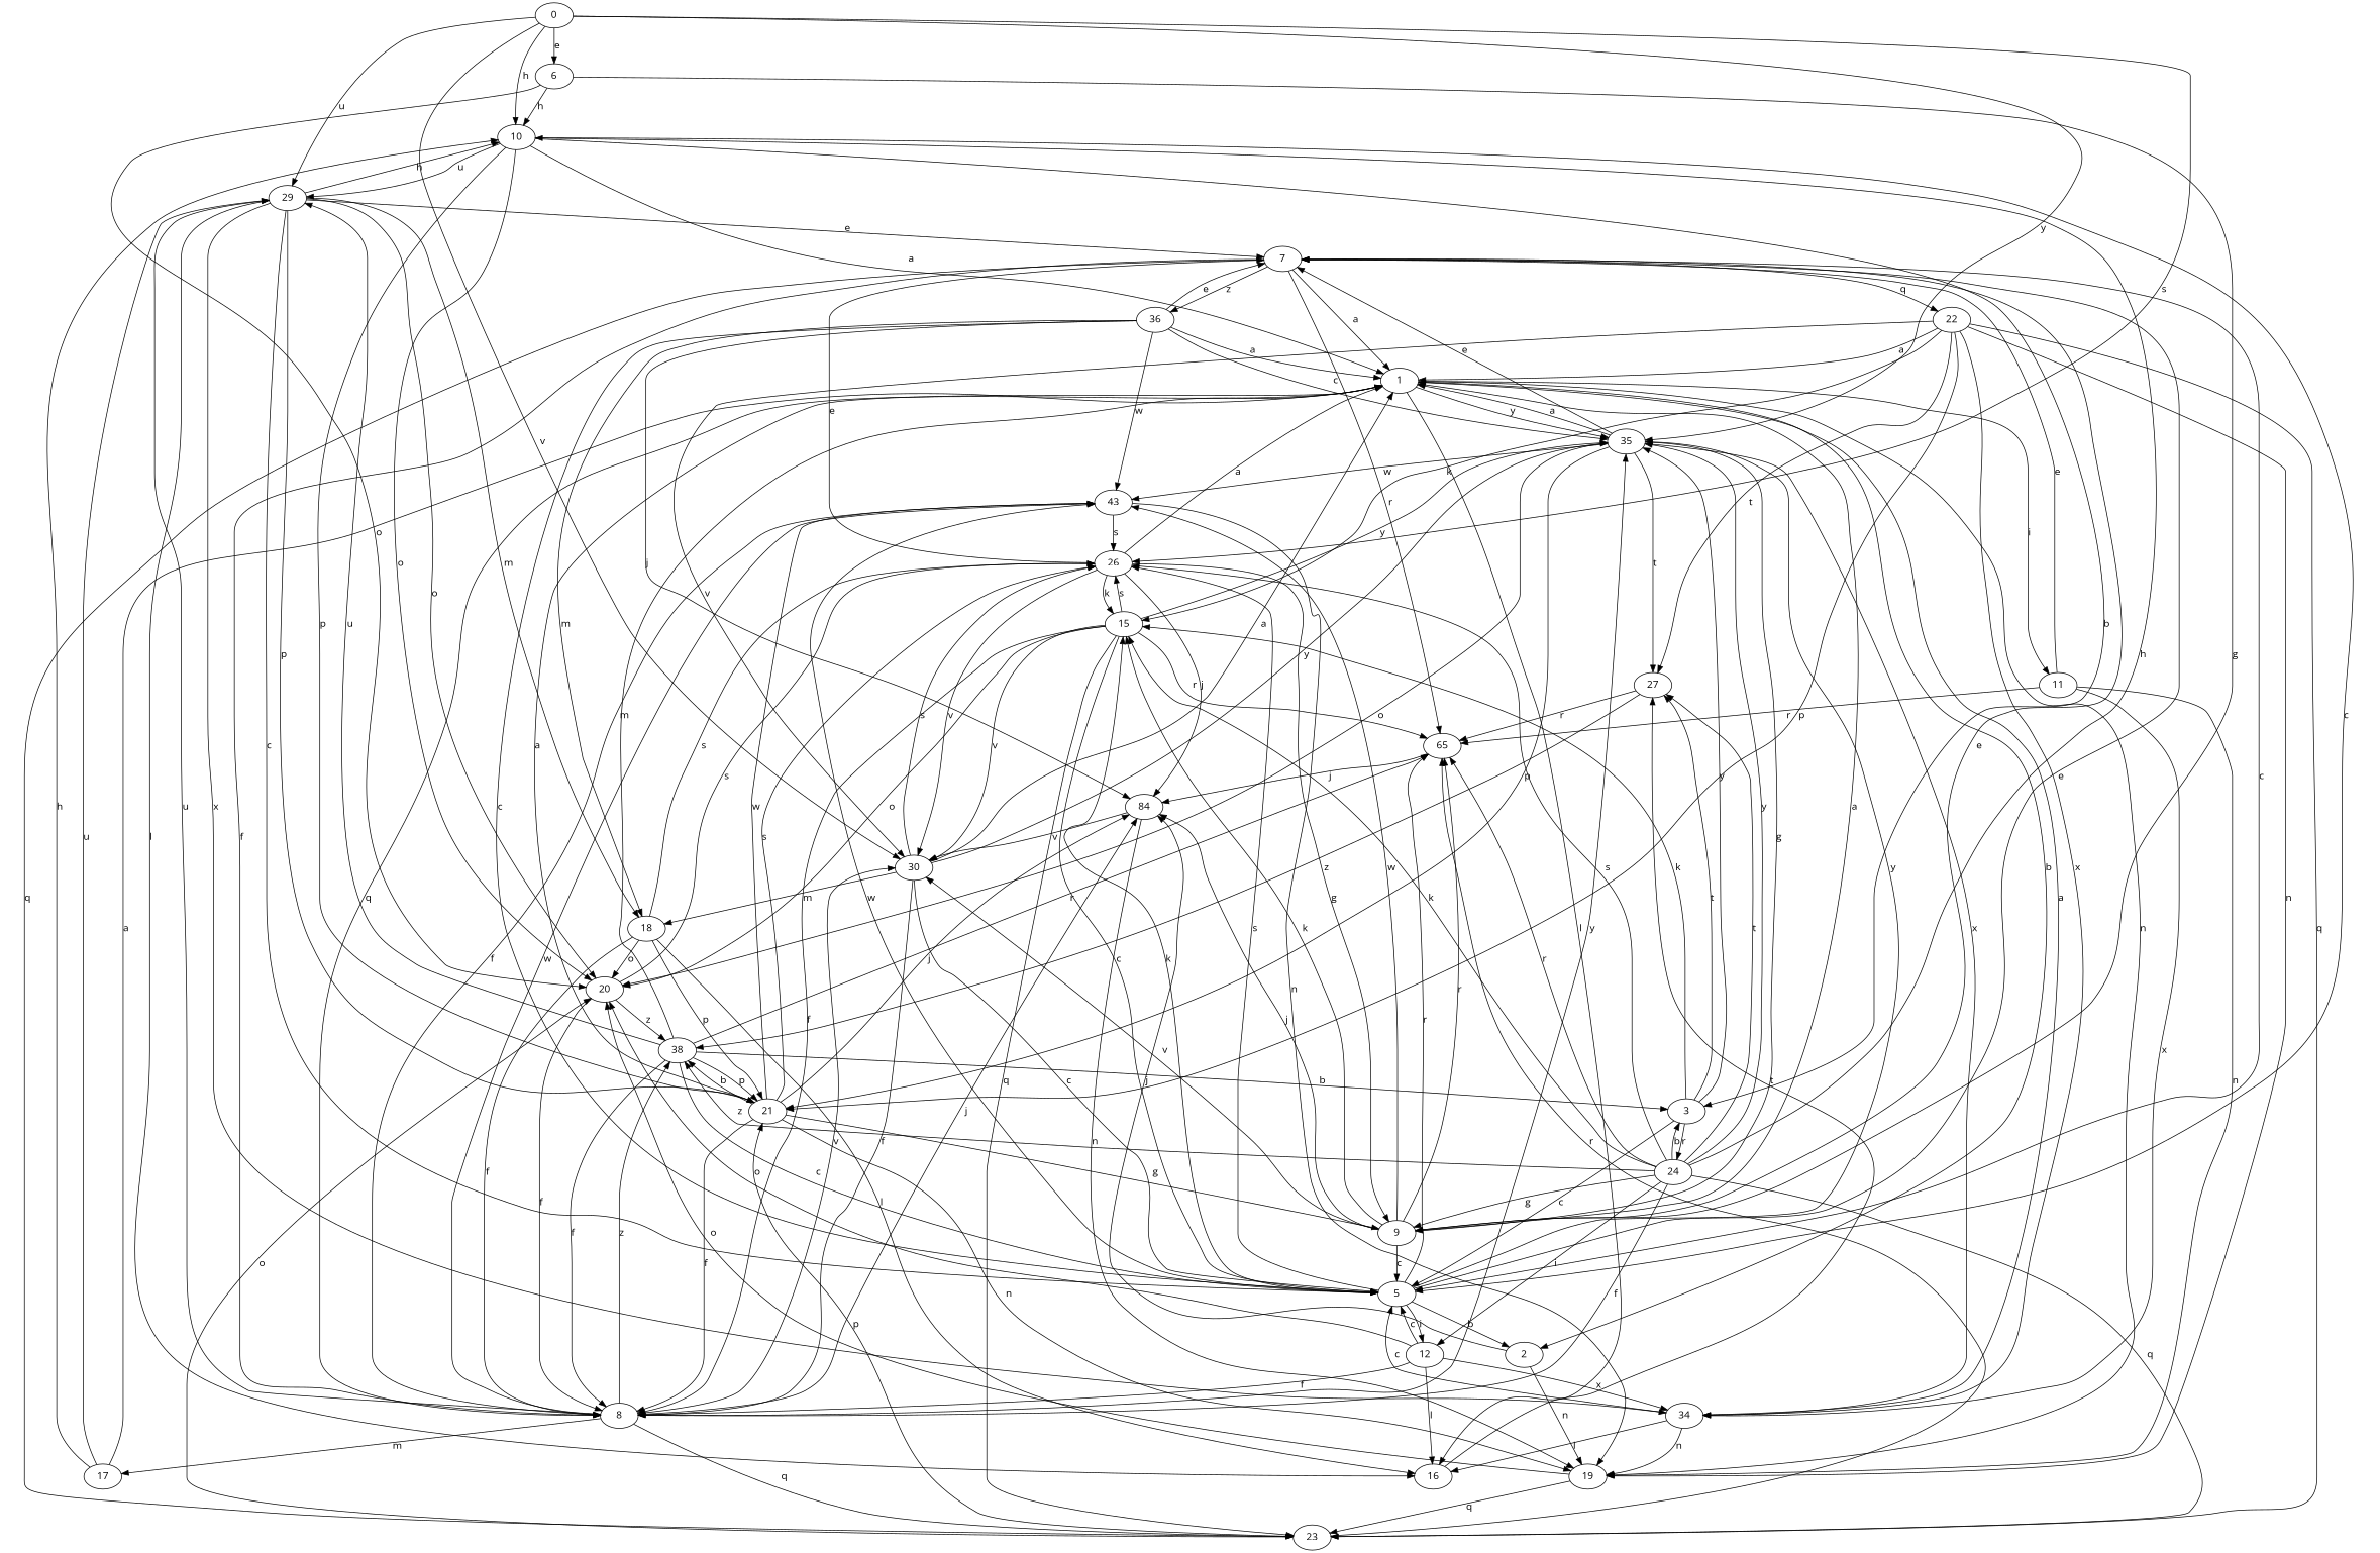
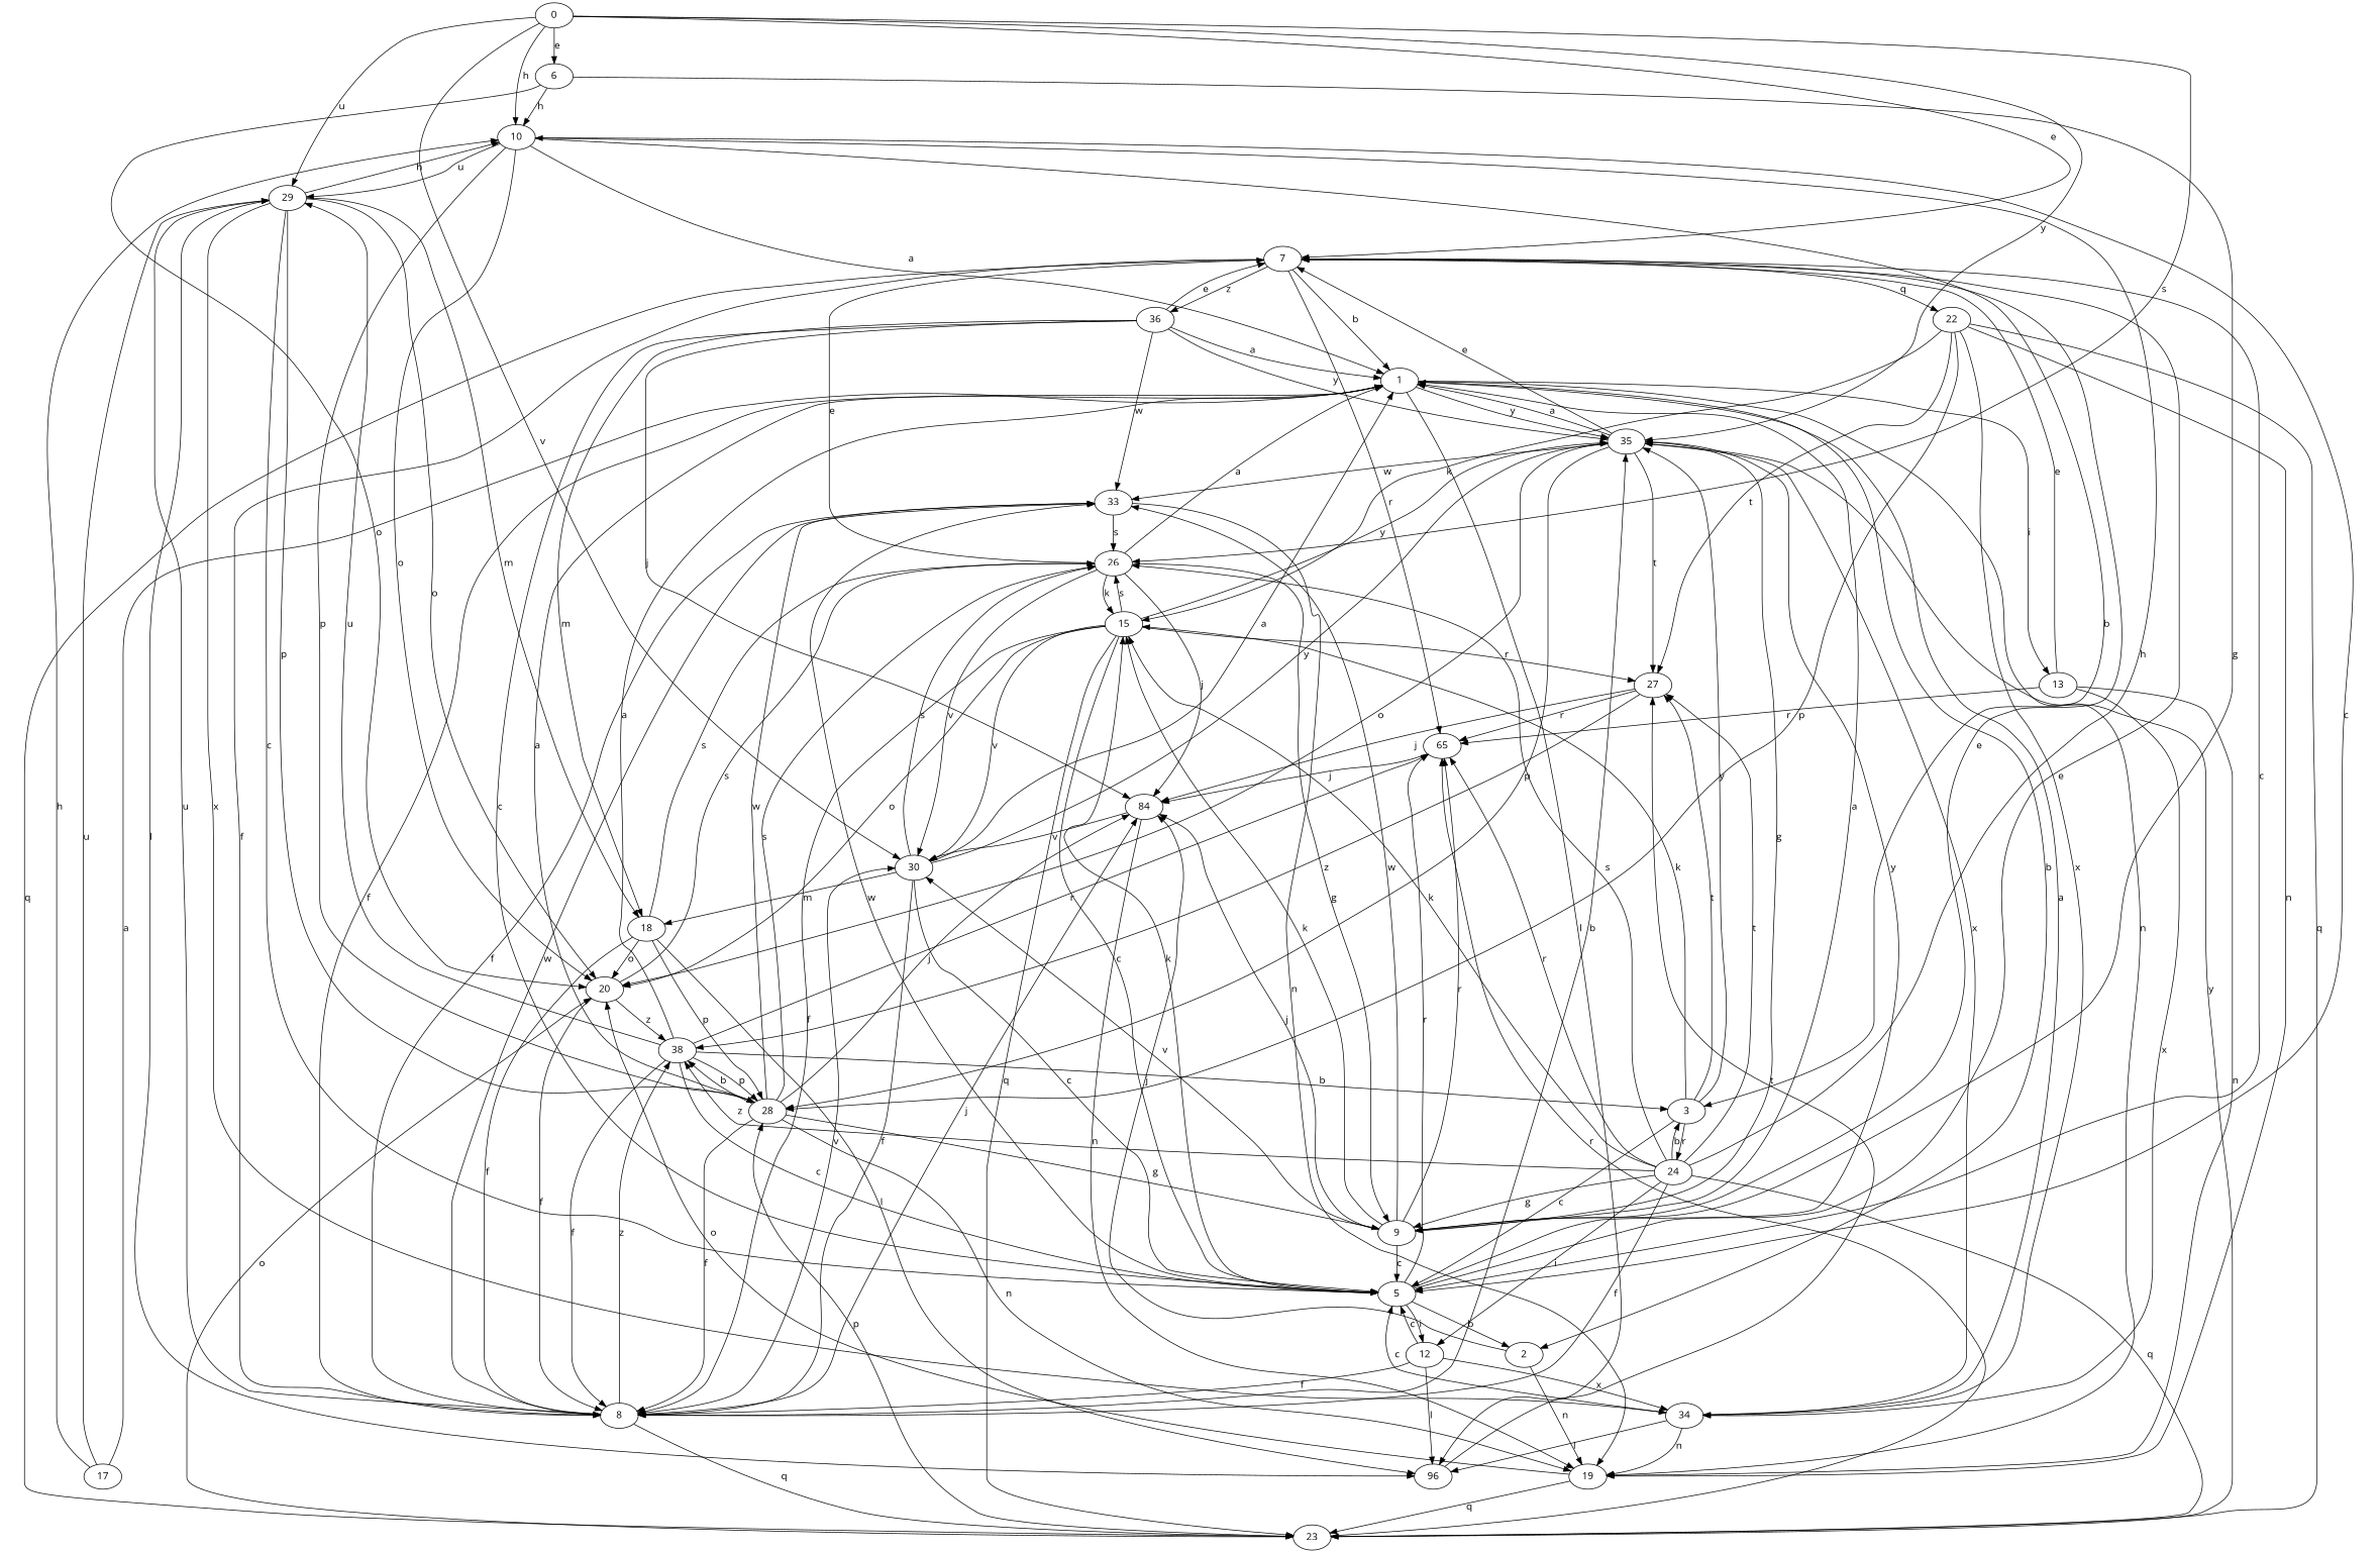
  strict digraph {
    fontname="Open Sans"
    node [fontname="Open Sans"]
    edge [fontname="Open Sans"]
    0
    6
    7
    10
    26
    29
    30
    35
    9
    20
    1
    8
    5
    n14 [label=65]
    22
    23
    36
    3
-   21
+   21 [label=28]
    n20 [label=84]
    15
-   16
+   16 [label=96]
    34
    18
    27
-   33 [label=43]
+   33
    2
-   11
+   11 [label=13]
    19
    17
    38
    24
    12
    0 -> 6 [label=e]
-   29 -> 7 [label=e]
+   0 -> 7 [label=e]
    0 -> 10 [label=h]
    0 -> 26 [label=s]
    0 -> 29 [label=u]
    0 -> 30 [label=v]
    0 -> 35 [label=y]
    6 -> 10 [label=h]
    6 -> 9 [label=g]
    6 -> 20 [label=o]
-   7 -> 1 [label=a]
+   7 -> 1 [label=b]
    7 -> 8 [label=f]
    7 -> 5 [label=c]
    7 -> n14 [label=r]
    7 -> 22 [label=q]
    7 -> 23 [label=q]
    7 -> 36 [label=z]
    10 -> 29 [label=u]
    10 -> 20 [label=o]
    10 -> 1 [label=a]
    10 -> 5 [label=c]
    10 -> 3 [label=b]
    10 -> 21 [label=p]
    26 -> 7 [label=e]
    26 -> 30 [label=v]
    26 -> 9 [label=g]
    26 -> 1 [label=a]
    26 -> n20 [label=j]
    26 -> 15 [label=k]
    29 -> 10 [label=h]
    29 -> 20 [label=o]
    29 -> 5 [label=c]
    29 -> 21 [label=p]
    29 -> 16 [label=l]
    29 -> 34 [label=x]
    29 -> 18 [label=m]
    30 -> 26 [label=s]
    30 -> 35 [label=y]
    30 -> 1 [label=a]
    30 -> 8 [label=f]
    30 -> 5 [label=c]
    30 -> 18 [label=m]
    35 -> 7 [label=e]
    35 -> 9 [label=g]
    35 -> 20 [label=o]
    35 -> 1 [label=a]
    35 -> 21 [label=p]
    35 -> 34 [label=x]
    35 -> 27 [label=t]
    35 -> 33 [label=w]
    9 -> 7 [label=e]
    9 -> 30 [label=v]
    9 -> 1 [label=a]
    9 -> 5 [label=c]
    9 -> n14 [label=r]
    9 -> n20 [label=j]
    9 -> 15 [label=k]
    9 -> 33 [label=w]
    20 -> 26 [label=s]
    20 -> 8 [label=f]
    20 -> 38 [label=z]
    1 -> 35 [label=y]
-   1 -> 8 [label=q]
+   1 -> 8 [label=f]
    1 -> 16 [label=l]
    1 -> 2 [label=b]
    1 -> 11 [label=i]
    1 -> 19 [label=n]
    8 -> 29 [label=u]
    8 -> 30 [label=v]
-   8 -> 35 [label=y]
+   8 -> 35 [label=b]
    8 -> 23 [label=q]
    8 -> n20 [label=j]
    8 -> 33 [label=w]
-   8 -> 17 [label=m]
    8 -> 38 [label=z]
    5 -> 7 [label=e]
-   5 -> 26 [label=s]
    5 -> 35 [label=y]
    5 -> n14 [label=r]
    5 -> 15 [label=k]
    5 -> 33 [label=w]
    5 -> 2 [label=b]
    5 -> 12 [label=i]
    n14 -> n20 [label=j]
-   22 -> 30 [label=v]
-   22 -> 1 [label=a]
    22 -> 23 [label=q]
    22 -> 21 [label=p]
    22 -> 15 [label=k]
    22 -> 34 [label=x]
    22 -> 27 [label=t]
    22 -> 19 [label=n]
-   24 -> 35 [label=y]
+   23 -> 35 [label=y]
    23 -> 20 [label=o]
    23 -> n14 [label=r]
    23 -> 21 [label=p]
    36 -> 7 [label=e]
-   36 -> 35 [label=c]
+   36 -> 35 [label=y]
    36 -> 1 [label=a]
    36 -> 5 [label=c]
    36 -> n20 [label=j]
    36 -> 18 [label=m]
    36 -> 33 [label=w]
    3 -> 35 [label=y]
    3 -> 5 [label=c]
    3 -> 15 [label=k]
    3 -> 27 [label=t]
    3 -> 24 [label=r]
    21 -> 26 [label=s]
    21 -> 9 [label=g]
    21 -> 1 [label=a]
    21 -> 8 [label=f]
    21 -> n20 [label=j]
    21 -> 33 [label=w]
    21 -> 19 [label=n]
    21 -> 38 [label=b]
    n20 -> 30 [label=v]
    n20 -> 19 [label=n]
    15 -> 26 [label=s]
    15 -> 30 [label=v]
    15 -> 35 [label=y]
    15 -> 20 [label=o]
    15 -> 8 [label=f]
    15 -> 5 [label=c]
-   15 -> n14 [label=r]
+   15 -> 27 [label=r]
    15 -> 23 [label=q]
    16 -> 27 [label=t]
    34 -> 1 [label=a]
    34 -> 5 [label=c]
    34 -> 16 [label=l]
    34 -> 19 [label=n]
    18 -> 26 [label=s]
    18 -> 20 [label=o]
    18 -> 8 [label=f]
    18 -> 21 [label=p]
    18 -> 16 [label=l]
    27 -> n14 [label=r]
+   27 -> n20 [label=j]
    27 -> 38 [label=z]
    33 -> 26 [label=s]
    33 -> 8 [label=f]
    33 -> 19 [label=n]
    2 -> n20 [label=j]
    2 -> 19 [label=n]
    11 -> 7 [label=e]
    11 -> n14 [label=r]
    11 -> 34 [label=x]
    11 -> 19 [label=n]
    19 -> 20 [label=o]
    19 -> 23 [label=q]
    17 -> 10 [label=h]
    17 -> 29 [label=u]
    17 -> 1 [label=a]
    38 -> 29 [label=u]
-   38 -> 1 [label=m]
+   38 -> 1 [label=a]
    38 -> 8 [label=f]
    38 -> 5 [label=c]
    38 -> n14 [label=r]
    38 -> 3 [label=b]
    38 -> 21 [label=p]
    24 -> 10 [label=h]
    24 -> 26 [label=s]
    24 -> 9 [label=g]
    24 -> 8 [label=f]
    24 -> n14 [label=r]
    24 -> 23 [label=q]
    24 -> 3 [label=b]
    24 -> 15 [label=k]
    24 -> 27 [label=t]
    24 -> 38 [label=z]
    24 -> 12 [label=i]
-   12 -> 20 [label=o]
    12 -> 8 [label=f]
    12 -> 5 [label=c]
    12 -> 16 [label=l]
    12 -> 34 [label=x]
  }
